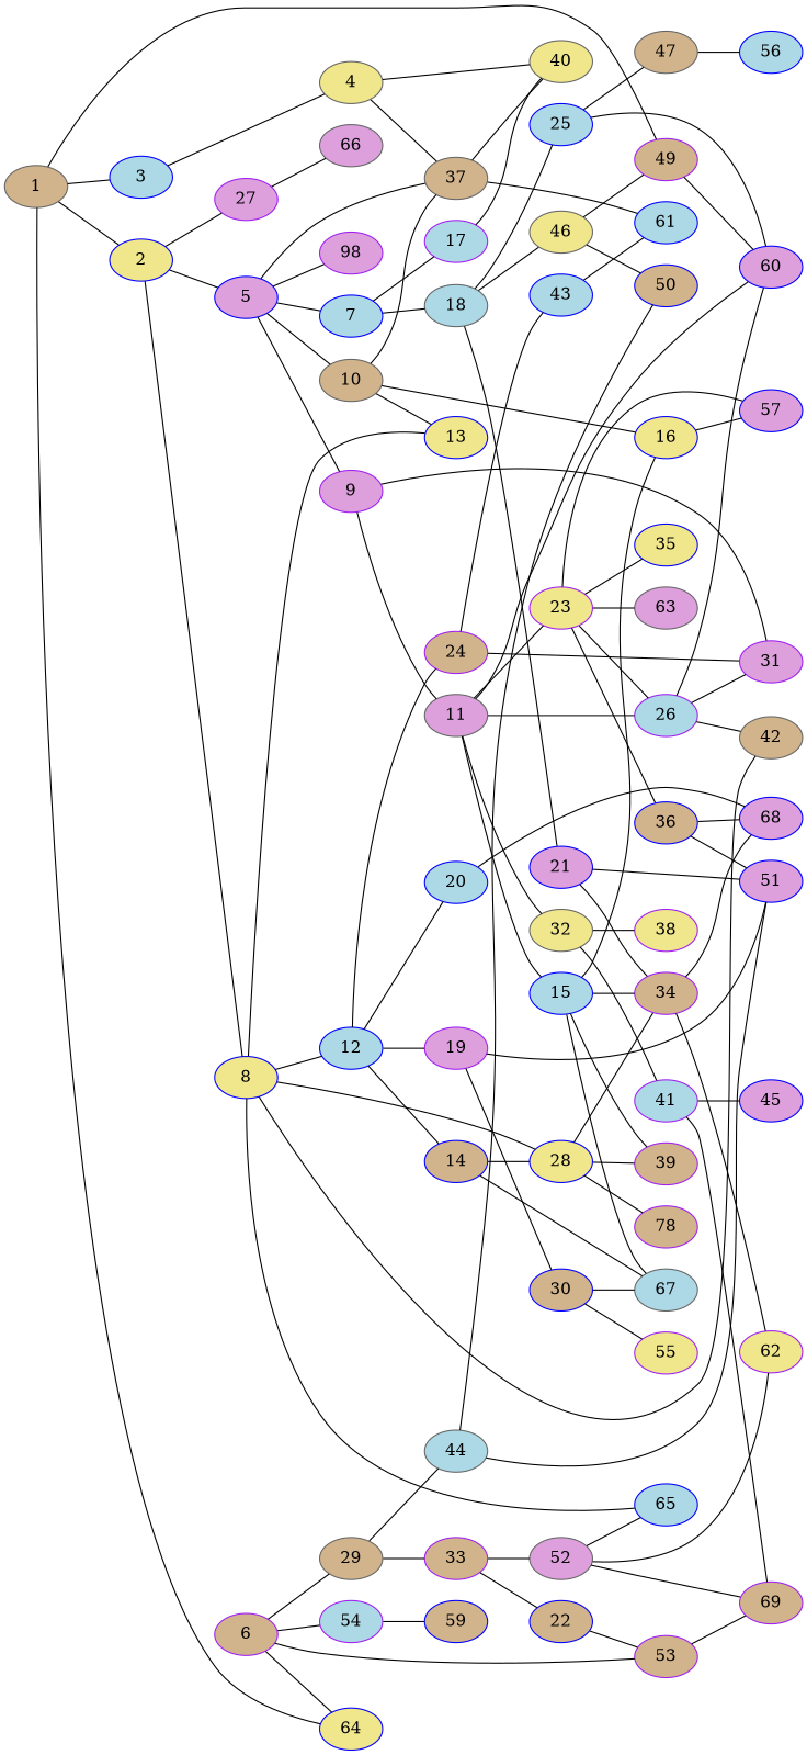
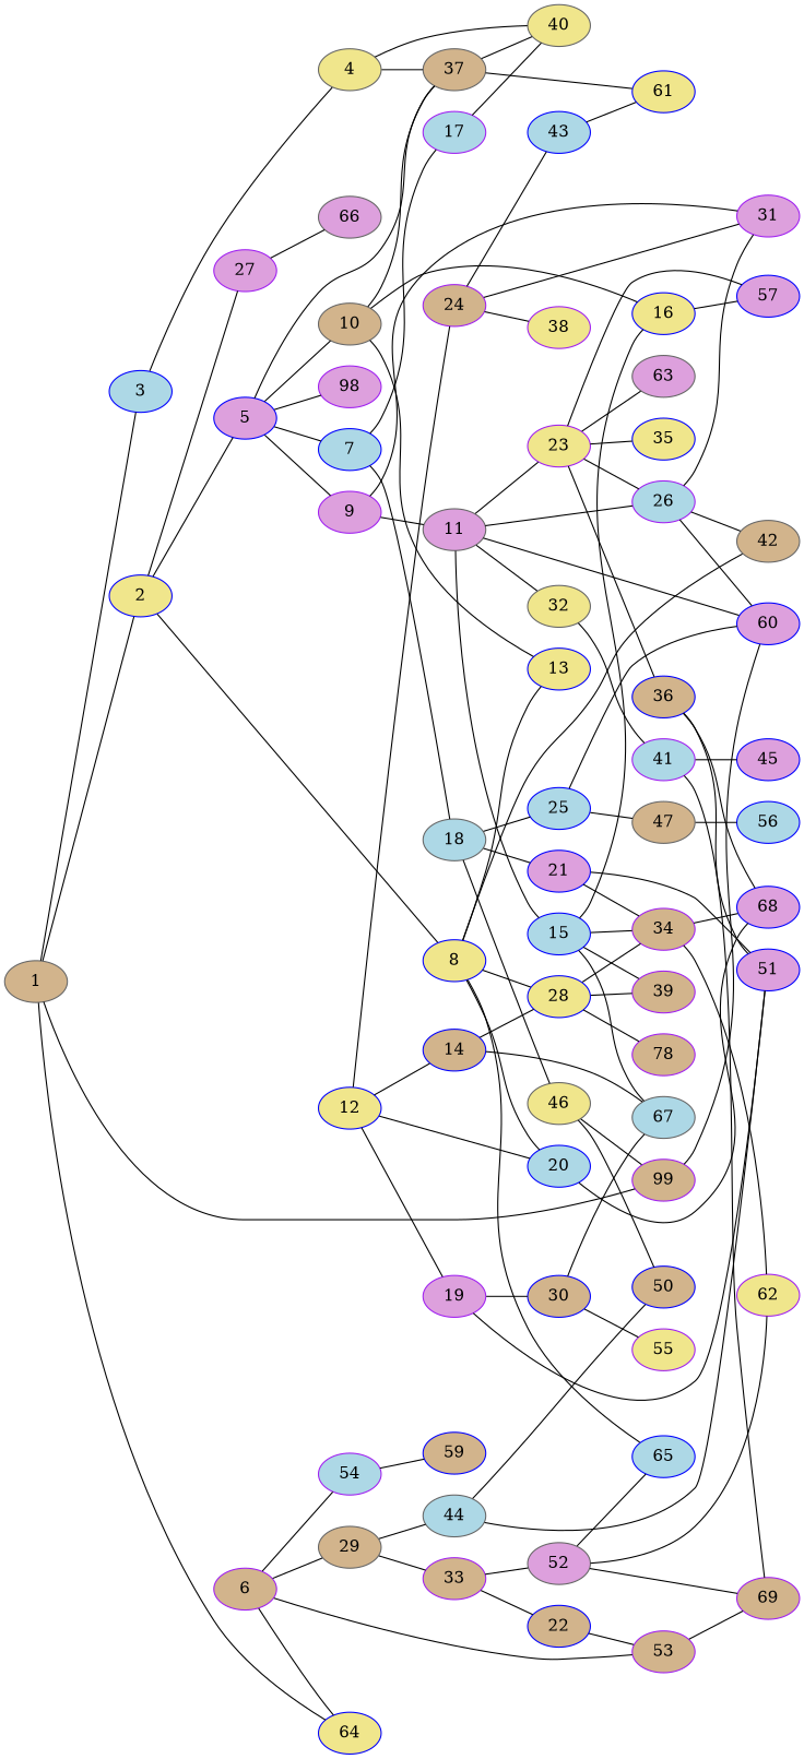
  graph {
    rankdir=LR
    node [color=blue fillcolor=tan style=filled]
    edge [weight=1.0]
    1 [color=gray40]
    2 [fillcolor=khaki]
    3 [fillcolor=lightblue]
-   49 [color=purple]
+   49 [color=purple label=99]
    64 [fillcolor=khaki]
    5 [fillcolor=plum]
    8 [fillcolor=khaki]
    27 [color=purple fillcolor=plum]
    4 [color=gray40 fillcolor=khaki]
    60 [fillcolor=plum]
    37 [color=gray40]
    7 [fillcolor=lightblue]
    9 [color=purple fillcolor=plum]
    10 [color=gray40]
    n15 [color=purple fillcolor=plum label=98]
-   12 [fillcolor=lightblue]
+   12 [fillcolor=khaki]
    13 [fillcolor=khaki]
    28 [fillcolor=khaki]
    42 [color=gray40]
    65 [fillcolor=lightblue]
    66 [color=gray40 fillcolor=plum]
    40 [color=gray40 fillcolor=khaki]
-   61 [fillcolor=lightblue]
+   61 [fillcolor=khaki]
    6 [color=purple]
    29 [color=gray40]
    53 [color=purple]
    54 [color=purple fillcolor=lightblue]
    17 [color=purple fillcolor=lightblue]
    18 [color=gray40 fillcolor=lightblue]
    31 [color=purple fillcolor=plum]
    11 [color=gray40 fillcolor=plum]
    16 [fillcolor=khaki]
    33 [color=purple]
    44 [color=gray40 fillcolor=lightblue]
    69 [color=purple]
    59
    21 [fillcolor=plum]
    25 [fillcolor=lightblue]
    46 [color=gray40 fillcolor=khaki]
    14
    19 [color=purple fillcolor=plum]
    20 [fillcolor=lightblue]
    24 [color=purple]
    34 [color=purple]
    39 [color=purple]
    n46 [color=purple label=78]
    15 [fillcolor=lightblue]
    23 [color=purple fillcolor=khaki]
    26 [color=purple fillcolor=lightblue]
    32 [color=gray40 fillcolor=khaki]
    57 [fillcolor=plum]
    67 [color=gray40 fillcolor=lightblue]
    35 [fillcolor=khaki]
    36
    63 [color=gray40 fillcolor=plum]
    41 [color=purple fillcolor=lightblue]
    30
    51 [fillcolor=plum]
    68 [fillcolor=plum]
    38 [color=purple fillcolor=khaki]
    43 [fillcolor=lightblue]
    62 [color=purple fillcolor=khaki]
    22
    47 [color=gray40]
    50
    55 [color=purple fillcolor=khaki]
    56 [fillcolor=lightblue]
    52 [color=gray40 fillcolor=plum]
    45 [fillcolor=plum]
    1 -- 2
    1 -- 3
    1 -- 49
    1 -- 64
    2 -- 5
    2 -- 8
    2 -- 27
    3 -- 4
    49 -- 60
    5 -- 37
    5 -- 7
    5 -- 9
    5 -- 10
    5 -- n15
-   8 -- 12
+   8 -- 20
    8 -- 13
    8 -- 28
    8 -- 42
    8 -- 65
    27 -- 66
    4 -- 37
    4 -- 40
    37 -- 40
    37 -- 61
    7 -- 17
    7 -- 18
    9 -- 31
    9 -- 11
    10 -- 37
    10 -- 13
    10 -- 16
    12 -- 14
    12 -- 19
    12 -- 20
    12 -- 24
    28 -- 34
    28 -- 39
    28 -- n46
    6 -- 64
    6 -- 29
    6 -- 53
    6 -- 54
    29 -- 33
    29 -- 44 [weight=2.0]
    53 -- 69
    54 -- 59
    17 -- 40
    18 -- 21
    18 -- 25
    18 -- 46
    11 -- 60
    11 -- 15
    11 -- 23
    11 -- 26
    11 -- 32
    16 -- 57
    33 -- 22
    33 -- 52
    44 -- 51
    44 -- 50
    21 -- 34
    21 -- 51 [weight=2.0]
    25 -- 60
    25 -- 47
    46 -- 49
    46 -- 50
    14 -- 28
    14 -- 67
    19 -- 30
    19 -- 51
    20 -- 68
    24 -- 31
-   32 -- 38
+   24 -- 38
    24 -- 43
    34 -- 68
    34 -- 62
    15 -- 16
    15 -- 34
    15 -- 39
    15 -- 67
    23 -- 26
    23 -- 57
    23 -- 35
    23 -- 36
    23 -- 63
    26 -- 60
    26 -- 42
    26 -- 31
    32 -- 41
    36 -- 51
    36 -- 68
    41 -- 69
    41 -- 45
    30 -- 67
    30 -- 55
    43 -- 61
    22 -- 53
    47 -- 56
    52 -- 65
    52 -- 69
    52 -- 62
  }
